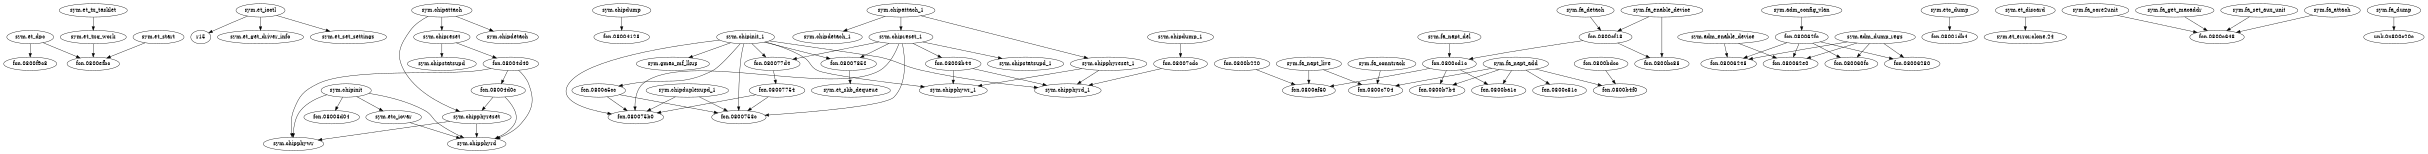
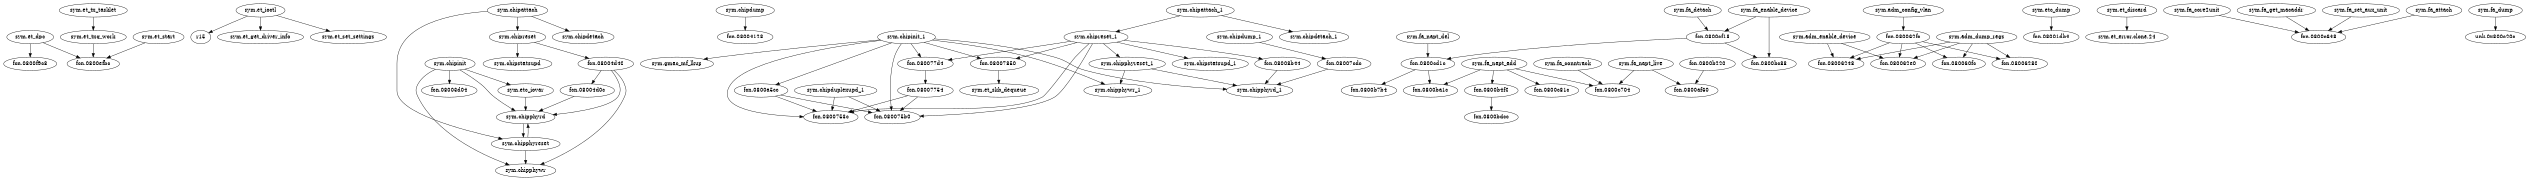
  digraph {
    n1 [label="sym.et_dpc"]
    n2 [label="fcn.0800f9c8"]
    n3 [label="fcn.0800efbc"]
    n4 [label="sym.et_tx_tasklet"]
    n5 [label="sym.et_txq_work"]
    n6 [label="sym.et_ioctl"]
    n7 [label=r15]
    n8 [label="sym.et_get_driver_info"]
    n9 [label="sym.et_set_settings"]
    n10 [label="sym.et_start"]
    n11 [label="sym.chipphyrd"]
    n12 [label="sym.chipphyreset"]
    n13 [label="sym.chipphywr"]
    n14 [label="sym.chipdump"]
    n15 [label="fcn.08004128"]
    n16 [label="sym.chipinit"]
    n17 [label="fcn.08003d04"]
    n18 [label="sym.etc_iovar"]
    n19 [label="fcn.08004d0c"]
    n20 [label="sym.chipreset"]
    n21 [label="fcn.08004d40"]
    n22 [label="sym.chipstatsupd"]
    n23 [label="sym.chipattach"]
    n24 [label="sym.chipdetach"]
    n25 [label="sym.chipduplexupd_1"]
    n26 [label="fcn.0800753c"]
    n27 [label="fcn.080075b0"]
    n28 [label="sym.chipdump_1"]
    n29 [label="fcn.08007cdc"]
    n30 [label="sym.chipphyrd_1"]
    n31 [label="sym.chipphyreset_1"]
    n32 [label="sym.chipphywr_1"]
    n33 [label="sym.chipreset_1"]
    n34 [label="fcn.08008b44"]
    n35 [label="fcn.080077d4"]
    n36 [label="sym.chipstatsupd_1"]
    n37 [label="fcn.08007850"]
    n38 [label="fcn.08007754"]
    n39 [label="sym.et_skb_dequeue"]
    n40 [label="sym.chipattach_1"]
    n41 [label="sym.chipdetach_1"]
    n42 [label="sym.chipinit_1"]
    n43 [label="fcn.0800a5cc"]
    n44 [label="sym.gmac_mf_lkup"]
    n45 [label="sym.fa_napt_del"]
    n46 [label="fcn.0800cd1c"]
    n47 [label="fcn.0800af60"]
    n48 [label="fcn.0800b7b4"]
    n49 [label="fcn.0800ba1c"]
    n50 [label="sym.fa_napt_live"]
    n51 [label="fcn.0800c704"]
    n52 [label="sym.adm_dump_regs"]
    n53 [label="fcn.08006248"]
    n54 [label="fcn.080060fc"]
    n55 [label="fcn.080062e0"]
    n56 [label="fcn.08006280"]
    n57 [label="sym.fa_napt_add"]
    n58 [label="fcn.0800b4f0"]
    n59 [label="fcn.0800c81c"]
    n60 [label="sym.fa_enable_device"]
    n61 [label="fcn.0800bc88"]
    n62 [label="fcn.0800cf18"]
    n63 [label="sym.adm_config_vlan"]
    n64 [label="fcn.080062fc"]
    n65 [label="sym.etc_dump"]
    n66 [label="fcn.08001db4"]
    n67 [label="sym.et_discard"]
    n68 [label="sym.et_error.clone.24"]
    n69 [label="sym.fa_core2unit"]
    n70 [label="fcn.0800c648"]
    n71 [label="sym.fa_dump"]
    n72 [label="unk.0x800c20c"]
    n73 [label="sym.fa_get_macaddr"]
    n74 [label="sym.adm_enable_device"]
    n75 [label="sym.fa_set_aux_unit"]
    n76 [label="sym.fa_conntrack"]
    n77 [label="sym.fa_detach"]
    n78 [label="sym.fa_attach"]
    n79 [label="fcn.0800bdcc"]
    n80 [label="fcn.0800b220"]
    n1 -> n2
    n1 -> n3
    n4 -> n5
    n5 -> n3
    n6 -> n7
    n6 -> n8
    n6 -> n9
    n10 -> n3
-   n19 -> n12
+   n11 -> n12
    n12 -> n11
    n12 -> n13
    n14 -> n15
    n16 -> n11
    n16 -> n13
    n16 -> n17
    n16 -> n18
    n18 -> n11
    n19 -> n11
    n20 -> n21
    n20 -> n22
    n21 -> n11
    n21 -> n13
    n21 -> n19
    n23 -> n12
    n23 -> n20
    n23 -> n24
    n25 -> n26
    n25 -> n27
    n28 -> n29
    n29 -> n30
    n31 -> n30
    n31 -> n32
    n33 -> n26
    n33 -> n27
    n33 -> n34
    n33 -> n35
    n33 -> n36
    n33 -> n37
    n34 -> n30
-   n34 -> n32
    n35 -> n38
    n37 -> n39
    n38 -> n26
    n38 -> n27
-   n40 -> n31
+   n33 -> n31
    n40 -> n33
    n40 -> n41
    n42 -> n26
    n42 -> n27
    n42 -> n30
    n42 -> n32
    n42 -> n35
    n42 -> n37
    n42 -> n43
    n42 -> n44
    n43 -> n26
    n43 -> n27
    n45 -> n46
-   n46 -> n47
    n46 -> n48
    n46 -> n49
    n50 -> n47
    n50 -> n51
    n52 -> n53
    n52 -> n54
    n52 -> n55
    n52 -> n56
-   n57 -> n48
    n57 -> n49
    n57 -> n51
    n57 -> n58
    n57 -> n59
    n60 -> n61
    n60 -> n62
    n62 -> n46
    n62 -> n61
    n63 -> n64
    n64 -> n53
    n64 -> n54
    n64 -> n55
    n64 -> n56
    n65 -> n66
    n67 -> n68
    n69 -> n70
    n71 -> n72
    n73 -> n70
    n74 -> n53
    n74 -> n55
    n75 -> n70
    n76 -> n51
    n77 -> n62
    n78 -> n70
-   n79 -> n58
+   n58 -> n79
    n80 -> n47
  }
